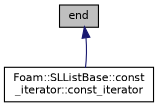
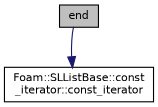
  digraph {
    rankdir=TB
    node [color=black fontname=Helvetica fontsize=10 shape=record]
    n1 [fillcolor=grey75 fontcolor=black height=0.2 label=end style=filled width=0.4]
    n2 [height=0.2 label="Foam::SLListBase::const\l_iterator::const_iterator" width=0.4]
-   n2 -> n1 [color=midnightblue fontname=Helvetica fontsize=10 labelfontname=Helvetica labelfontsize=10 style=solid]
+   n1 -> n2 [color=midnightblue fontname=Helvetica fontsize=10 labelfontname=Helvetica labelfontsize=10 style=solid]
  }
